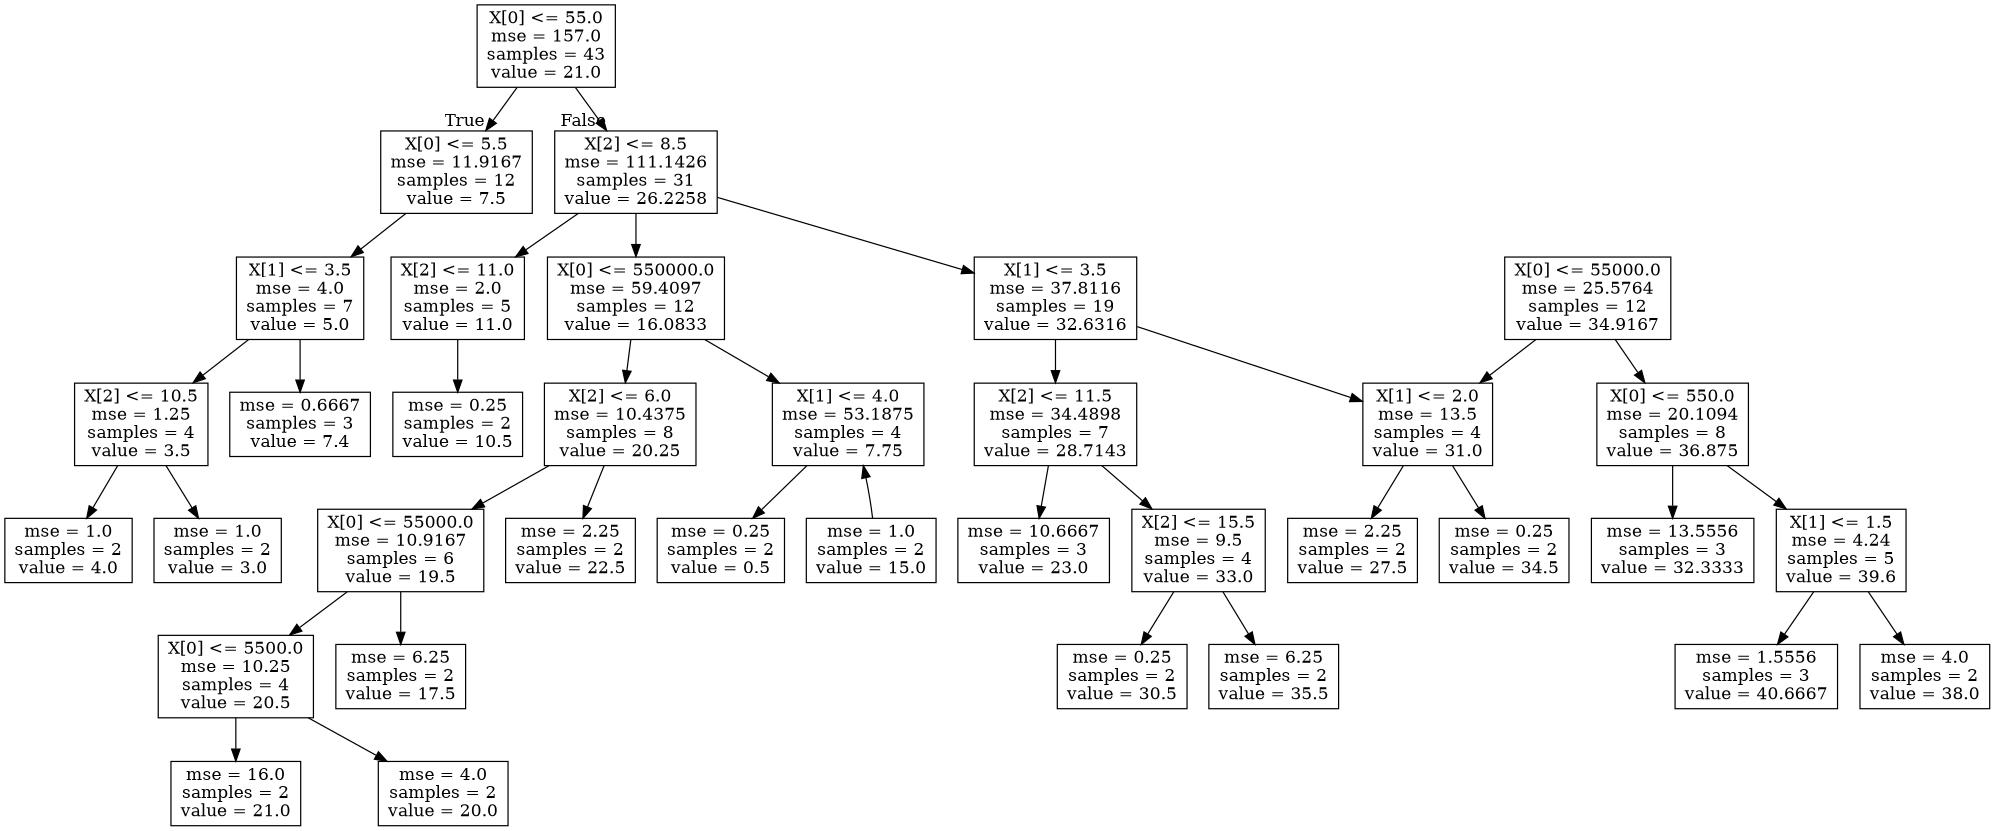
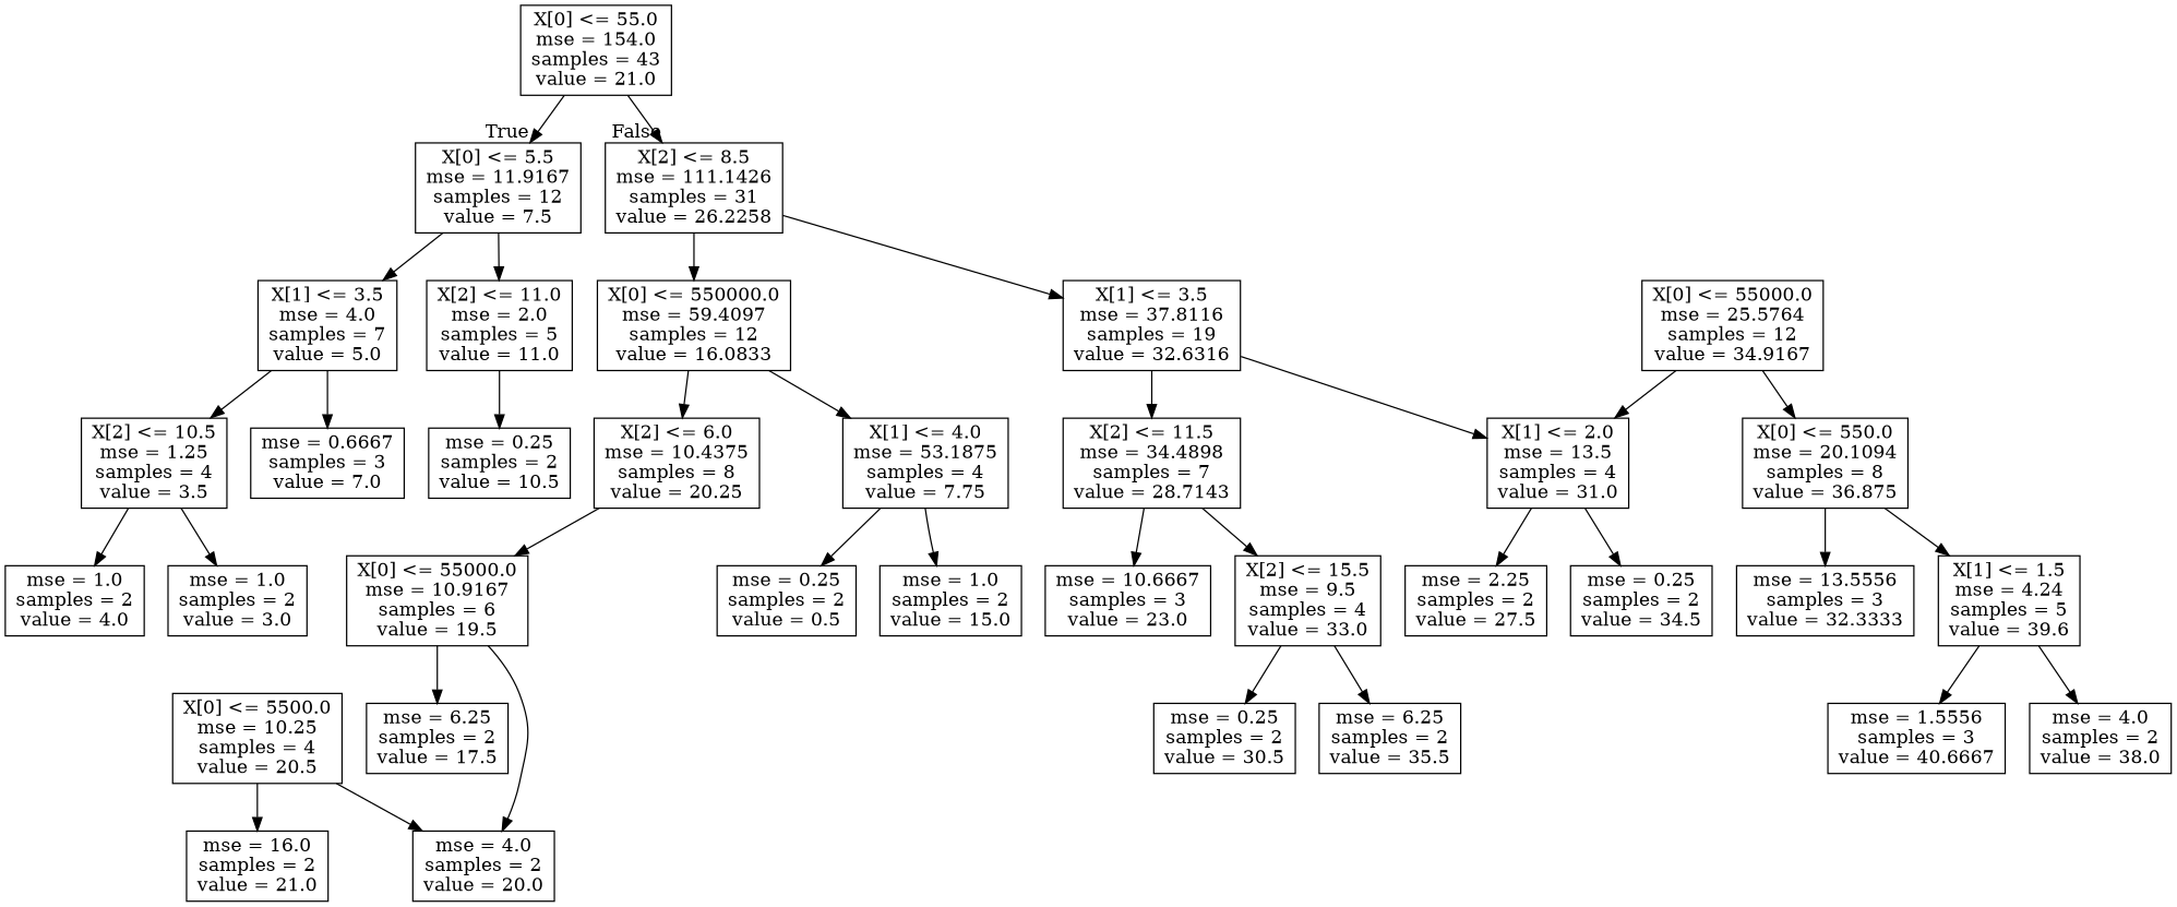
  digraph {
    node [shape=box]
-   n1 [label="X[0] <= 55.0\nmse = 157.0\nsamples = 43\nvalue = 21.0"]
+   n1 [label="X[0] <= 55.0\nmse = 154.0\nsamples = 43\nvalue = 21.0"]
    n2 [label="X[0] <= 5.5\nmse = 11.9167\nsamples = 12\nvalue = 7.5"]
    n3 [label="X[2] <= 8.5\nmse = 111.1426\nsamples = 31\nvalue = 26.2258"]
    n4 [label="X[1] <= 3.5\nmse = 4.0\nsamples = 7\nvalue = 5.0"]
    n5 [label="X[2] <= 11.0\nmse = 2.0\nsamples = 5\nvalue = 11.0"]
    n6 [label="X[0] <= 550000.0\nmse = 59.4097\nsamples = 12\nvalue = 16.0833"]
    n7 [label="X[1] <= 3.5\nmse = 37.8116\nsamples = 19\nvalue = 32.6316"]
    n8 [label="X[2] <= 10.5\nmse = 1.25\nsamples = 4\nvalue = 3.5"]
-   n9 [label="mse = 0.6667\nsamples = 3\nvalue = 7.4"]
+   n9 [label="mse = 0.6667\nsamples = 3\nvalue = 7.0"]
    n10 [label="mse = 0.25\nsamples = 2\nvalue = 10.5"]
    n11 [label="mse = 1.0\nsamples = 2\nvalue = 4.0"]
    n12 [label="mse = 1.0\nsamples = 2\nvalue = 3.0"]
    n13 [label="X[2] <= 6.0\nmse = 10.4375\nsamples = 8\nvalue = 20.25"]
    n14 [label="X[1] <= 4.0\nmse = 53.1875\nsamples = 4\nvalue = 7.75"]
    n15 [label="X[2] <= 11.5\nmse = 34.4898\nsamples = 7\nvalue = 28.7143"]
    n16 [label="X[1] <= 2.0\nmse = 13.5\nsamples = 4\nvalue = 31.0"]
    n17 [label="X[0] <= 55000.0\nmse = 10.9167\nsamples = 6\nvalue = 19.5"]
-   n18 [label="mse = 2.25\nsamples = 2\nvalue = 22.5"]
    n19 [label="mse = 0.25\nsamples = 2\nvalue = 0.5"]
    n20 [label="mse = 1.0\nsamples = 2\nvalue = 15.0"]
    n21 [label="X[0] <= 5500.0\nmse = 10.25\nsamples = 4\nvalue = 20.5"]
    n22 [label="mse = 6.25\nsamples = 2\nvalue = 17.5"]
    n23 [label="mse = 16.0\nsamples = 2\nvalue = 21.0"]
    n24 [label="mse = 4.0\nsamples = 2\nvalue = 20.0"]
    n25 [label="X[0] <= 55000.0\nmse = 25.5764\nsamples = 12\nvalue = 34.9167"]
    n26 [label="X[0] <= 550.0\nmse = 20.1094\nsamples = 8\nvalue = 36.875"]
    n27 [label="mse = 10.6667\nsamples = 3\nvalue = 23.0"]
    n28 [label="X[2] <= 15.5\nmse = 9.5\nsamples = 4\nvalue = 33.0"]
    n29 [label="mse = 13.5556\nsamples = 3\nvalue = 32.3333"]
    n30 [label="X[1] <= 1.5\nmse = 4.24\nsamples = 5\nvalue = 39.6"]
    n31 [label="mse = 2.25\nsamples = 2\nvalue = 27.5"]
    n32 [label="mse = 0.25\nsamples = 2\nvalue = 34.5"]
    n33 [label="mse = 1.5556\nsamples = 3\nvalue = 40.6667"]
    n34 [label="mse = 4.0\nsamples = 2\nvalue = 38.0"]
    n35 [label="mse = 0.25\nsamples = 2\nvalue = 30.5"]
    n36 [label="mse = 6.25\nsamples = 2\nvalue = 35.5"]
    n1 -> n2 [headlabel=True labelangle=45 labeldistance=2.5]
    n1 -> n3 [headlabel=False labelangle=-45 labeldistance=2.5]
    n2 -> n4
-   n3 -> n5
+   n2 -> n5
    n3 -> n6
    n3 -> n7
    n4 -> n8
    n4 -> n9
    n5 -> n10
    n6 -> n13
    n6 -> n14
    n7 -> n15
    n7 -> n16
    n8 -> n11
    n8 -> n12
    n13 -> n17
-   n13 -> n18
    n14 -> n19
-   n20 -> n14
+   n14 -> n20
    n15 -> n27
    n15 -> n28
    n16 -> n31
    n16 -> n32
-   n17 -> n21
+   n17 -> n24
    n17 -> n22
    n21 -> n23
    n21 -> n24
    n25 -> n16
    n25 -> n26
    n26 -> n29
    n26 -> n30
    n28 -> n35
    n28 -> n36
    n30 -> n33
    n30 -> n34
  }
